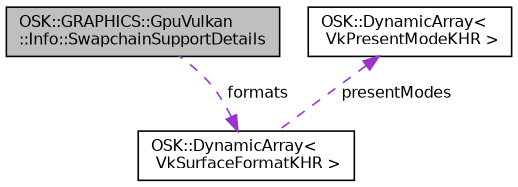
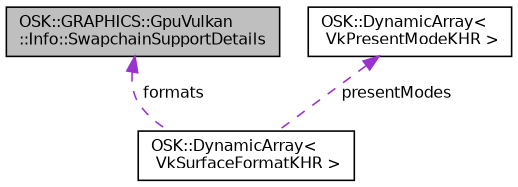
  digraph {
    node [color=black fillcolor=white fontname=Helvetica fontsize=10 shape=record style=filled]
    edge [color=darkorchid3 dir=back fontname=Helvetica fontsize=10 labelfontname=Helvetica labelfontsize=10 style=dashed]
    n1 [fillcolor=grey75 fontcolor=black height=0.2 label="OSK::GRAPHICS::GpuVulkan\l::Info::SwapchainSupportDetails" width=0.4]
    n2 [height=0.2 label="OSK::DynamicArray\<\l VkSurfaceFormatKHR \>" width=0.4]
    n3 [height=0.2 label="OSK::DynamicArray\<\l VkPresentModeKHR \>" width=0.4]
-   n2 -> n1 [label=" formats"]
+   n1 -> n2 [label=" formats"]
    n3 -> n2 [label=" presentModes"]
  }
